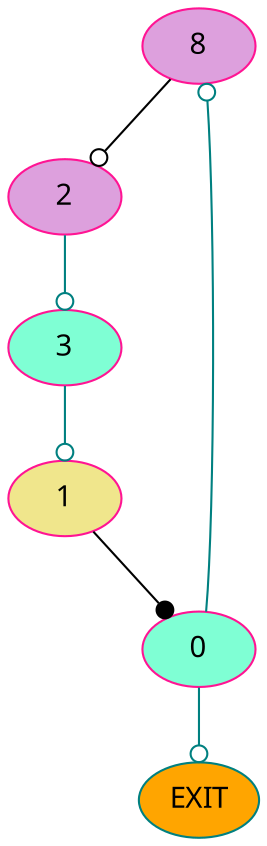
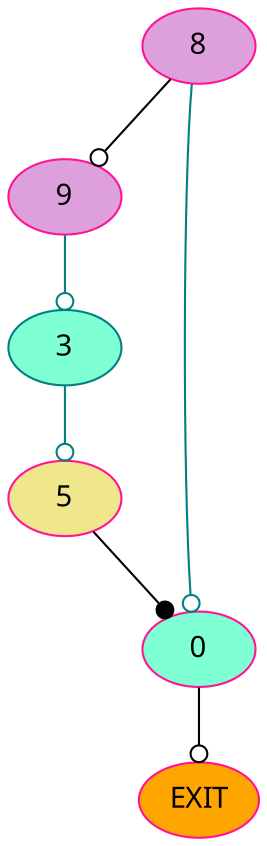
  digraph {
    fontname="Noto Sans"
    node [color=deeppink fillcolor=plum fontname="Noto Sans" style=filled]
    edge [arrowhead=odot color=black fontname="Noto Sans"]
    n1 [label=8]
-   2
+   2 [label=9]
    n3 [fillcolor=aquamarine label=0]
-   n4 [color=teal fillcolor=orange label=EXIT]
-   3 [fillcolor=aquamarine]
-   5 [fillcolor=khaki label=1]
+   n4 [fillcolor=orange label=EXIT]
+   3 [color=teal fillcolor=aquamarine]
+   5 [fillcolor=khaki]
    n1 -> 2
-   n3 -> n1 [color=teal]
+   n1 -> n3 [color=teal]
    2 -> 3 [color=teal]
-   n3 -> n4 [color=teal]
+   n3 -> n4
    3 -> 5 [color=teal]
    5 -> n3 [arrowhead=dot]
  }
